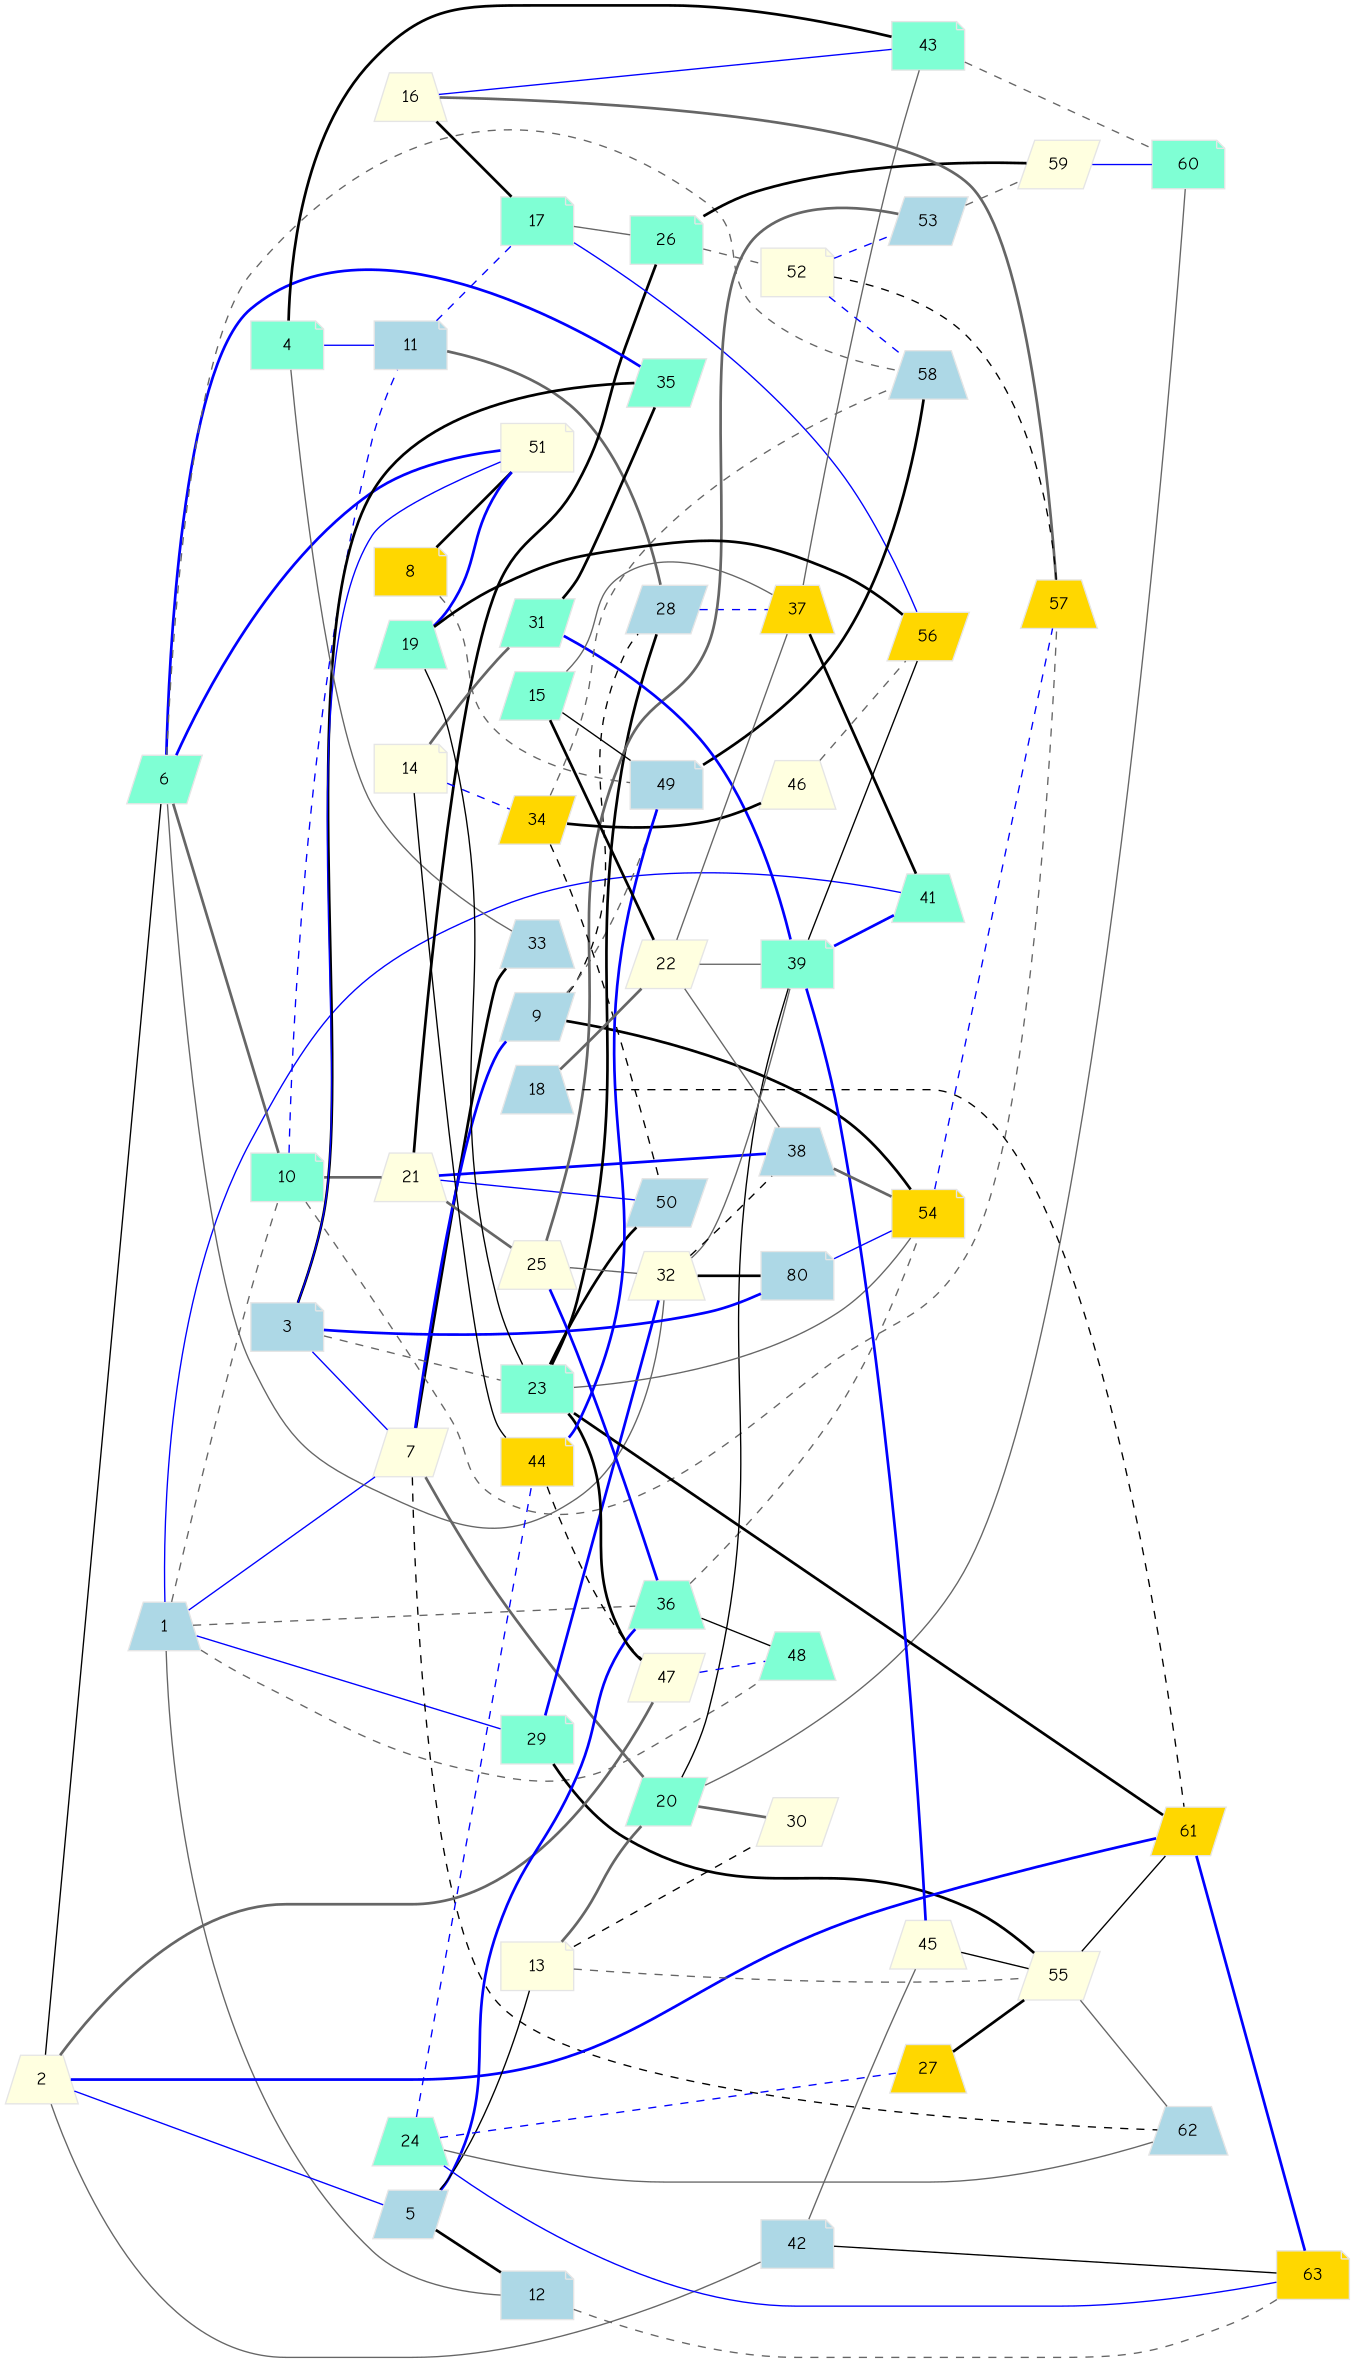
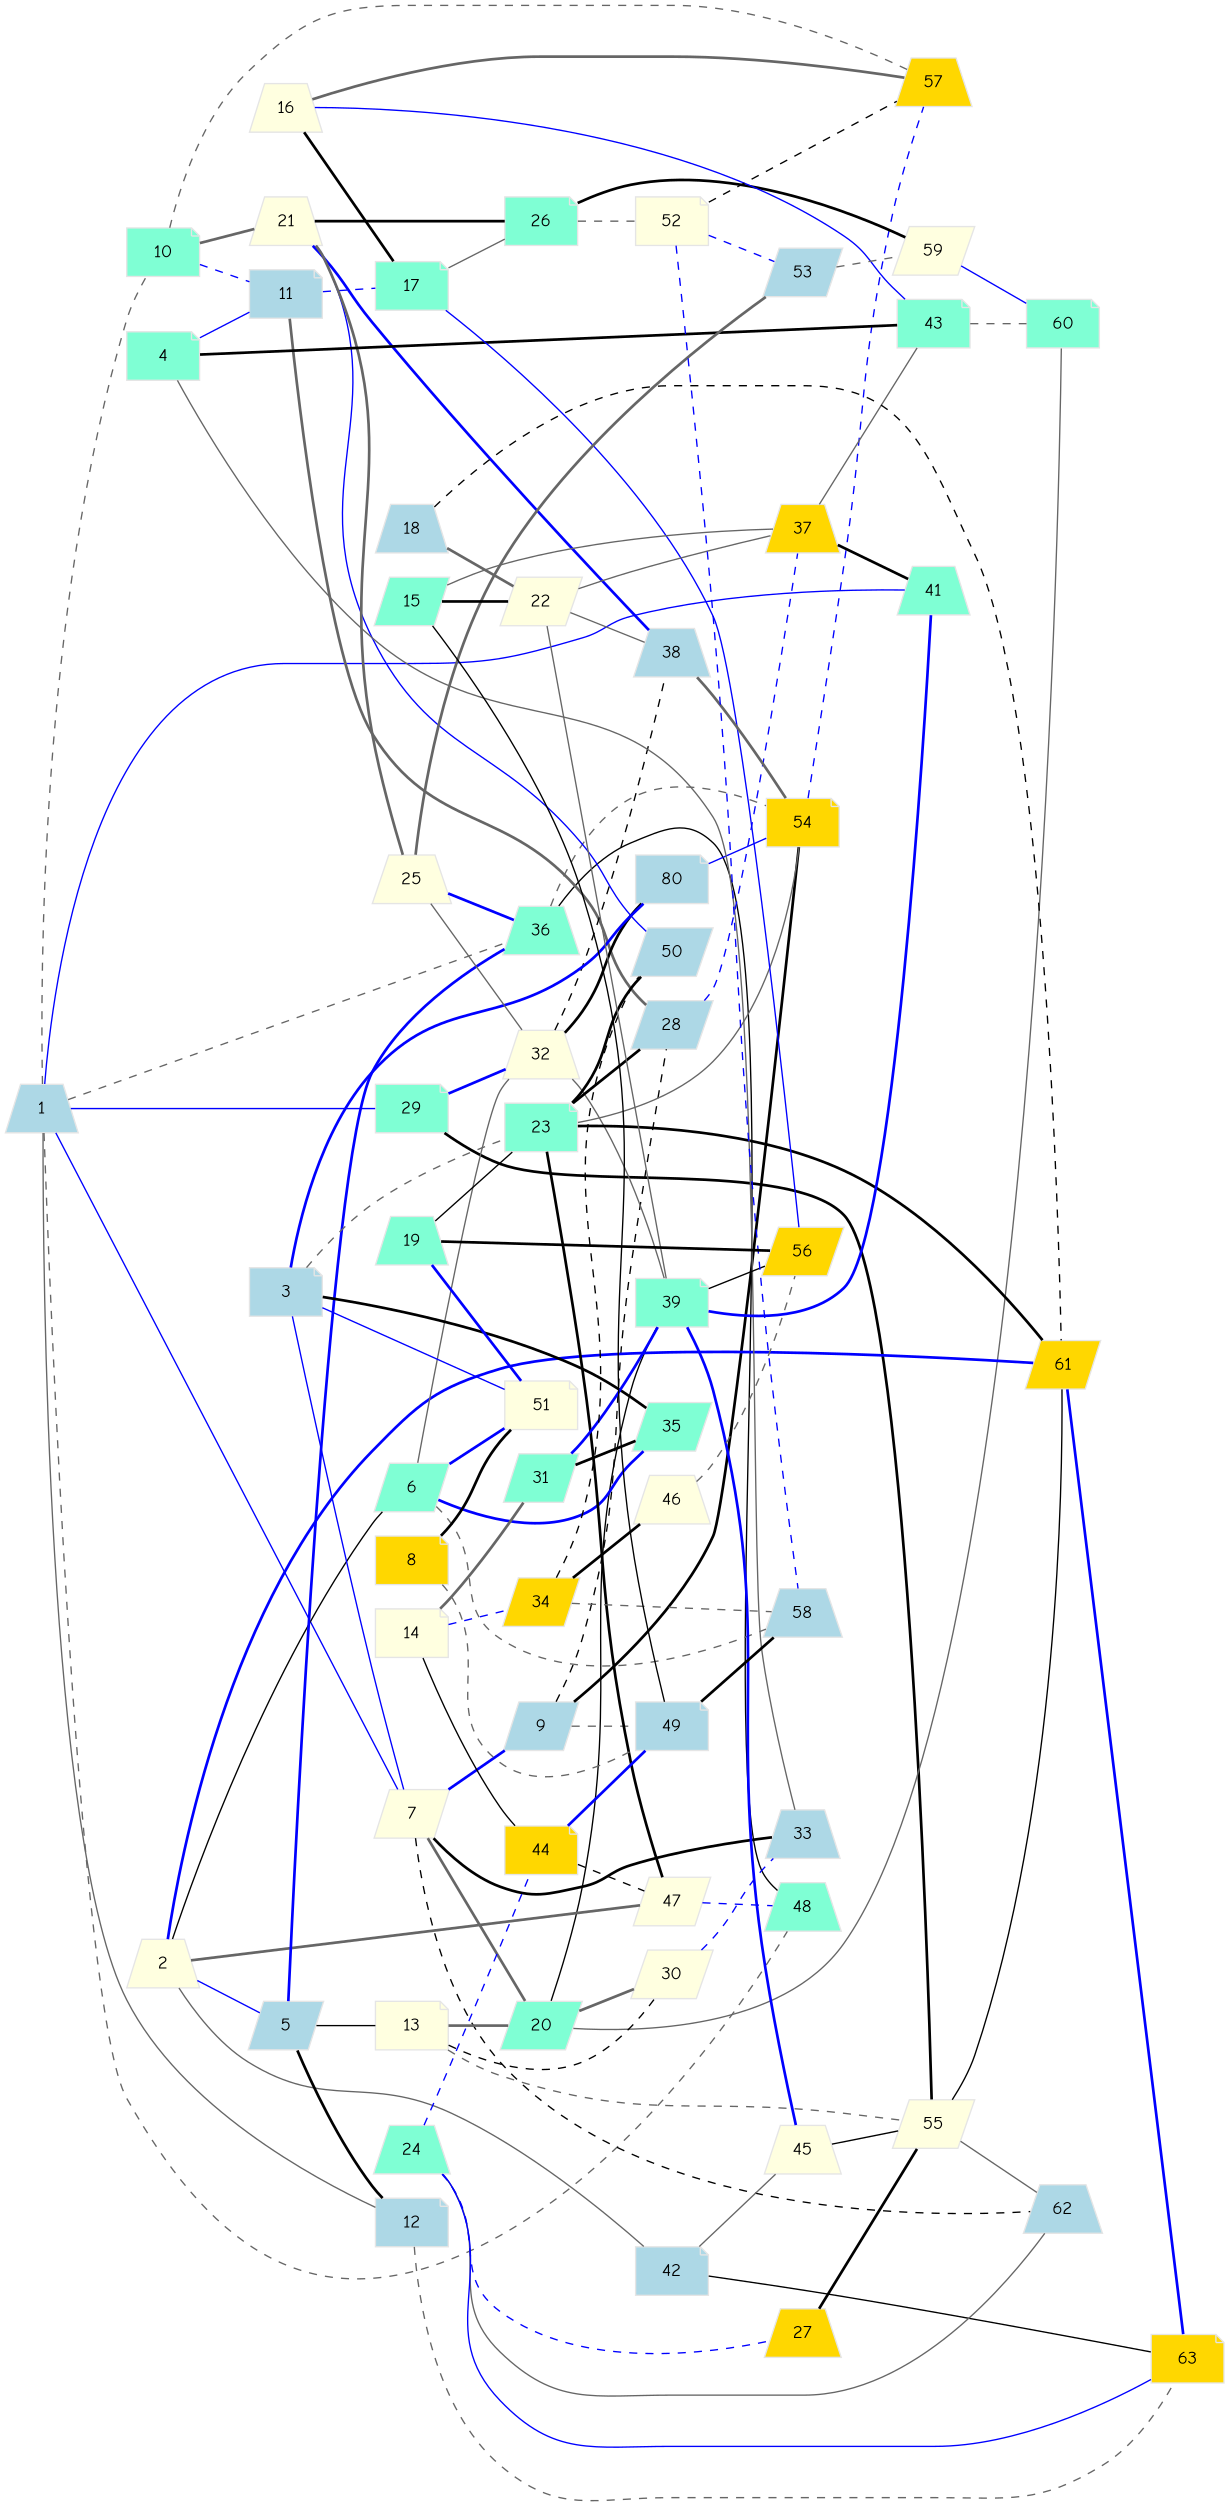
  graph {
    fontname="Comic Neue"
    rankdir=LR
    node [color=gray90 fillcolor=aquamarine fontname="Comic Neue" shape=note style=filled]
    edge [color=gray40 fontname="Comic Neue" style=bold]
    1 [fillcolor=lightblue shape=trapezium]
    7 [fillcolor=lightyellow shape=parallelogram]
    10
    12 [fillcolor=lightblue]
    29
    36 [shape=trapezium]
    41 [shape=trapezium]
    48 [shape=trapezium]
    33 [fillcolor=lightblue shape=trapezium]
    9 [fillcolor=lightblue shape=parallelogram]
    20 [shape=parallelogram]
    62 [fillcolor=lightblue shape=trapezium]
    11 [fillcolor=lightblue]
    21 [fillcolor=lightyellow shape=trapezium]
    57 [fillcolor=gold shape=trapezium]
    63 [fillcolor=gold]
    32 [fillcolor=lightyellow shape=trapezium]
    55 [fillcolor=lightyellow shape=parallelogram]
    54 [fillcolor=gold]
    2 [fillcolor=lightyellow shape=trapezium]
    5 [fillcolor=lightblue shape=parallelogram]
    6 [shape=parallelogram]
    42 [fillcolor=lightblue]
    47 [fillcolor=lightyellow shape=parallelogram]
    61 [fillcolor=gold shape=parallelogram]
    13 [fillcolor=lightyellow]
    35 [shape=parallelogram]
    51 [fillcolor=lightyellow]
    58 [fillcolor=lightblue shape=trapezium]
    45 [fillcolor=lightyellow shape=trapezium]
    3 [fillcolor=lightblue]
    23
    n33 [fillcolor=lightblue label=80]
    28 [fillcolor=lightblue shape=parallelogram]
    50 [fillcolor=lightblue shape=parallelogram]
    4
    43
    17
    60
    30 [fillcolor=lightyellow shape=parallelogram]
    39
    38 [fillcolor=lightblue shape=trapezium]
    49 [fillcolor=lightblue]
    8 [fillcolor=gold]
    37 [fillcolor=gold shape=trapezium]
    26
    25 [fillcolor=lightyellow shape=trapezium]
    56 [fillcolor=gold shape=parallelogram]
    14 [fillcolor=lightyellow]
    31 [shape=parallelogram]
    34 [fillcolor=gold shape=parallelogram]
    44 [fillcolor=gold]
    46 [fillcolor=lightyellow shape=trapezium]
    15 [shape=parallelogram]
    22 [fillcolor=lightyellow shape=parallelogram]
    16 [fillcolor=lightyellow shape=trapezium]
    52 [fillcolor=lightyellow]
    59 [fillcolor=lightyellow shape=parallelogram]
    18 [fillcolor=lightblue shape=trapezium]
    19 [shape=trapezium]
    53 [fillcolor=lightblue shape=parallelogram]
    24 [shape=trapezium]
    27 [fillcolor=gold shape=trapezium]
    1 -- 7 [color=blue style=solid]
    1 -- 10 [style=dashed]
    1 -- 12 [style=solid]
    1 -- 29 [color=blue style=solid]
    1 -- 36 [style=dashed]
    1 -- 41 [color=blue style=solid]
    1 -- 48 [style=dashed]
    7 -- 33 [color=black]
    7 -- 9 [color=blue]
    7 -- 20
    7 -- 62 [color=black style=dashed]
    10 -- 11 [color=blue style=dashed]
    10 -- 21
    10 -- 57 [style=dashed]
    12 -- 63 [style=dashed]
    29 -- 32 [color=blue]
    29 -- 55 [color=black]
    36 -- 48 [color=black style=solid]
    36 -- 54 [style=dashed]
    9 -- 54 [color=black]
    9 -- 28 [color=black style=dashed]
    9 -- 49 [style=dashed]
    20 -- 60 [style=solid]
    20 -- 30
    20 -- 39 [color=black style=solid]
    11 -- 28
    11 -- 17 [color=blue style=dashed]
    21 -- 50 [color=blue style=solid]
    21 -- 38 [color=blue]
    21 -- 26 [color=black]
    21 -- 25
    32 -- n33 [color=black]
    32 -- 39 [style=solid]
    32 -- 38 [color=black style=dashed]
    55 -- 62 [style=solid]
    55 -- 61 [color=black style=solid]
    54 -- 57 [color=blue style=dashed]
    2 -- 5 [color=blue style=solid]
    2 -- 6 [color=black style=solid]
    2 -- 42 [style=solid]
    2 -- 47
    2 -- 61 [color=blue]
    5 -- 12 [color=black]
    5 -- 36 [color=blue]
    5 -- 13 [color=black style=solid]
-   6 -- 10
    6 -- 32 [style=solid]
    6 -- 35 [color=blue]
    6 -- 51 [color=blue]
    6 -- 58 [style=dashed]
    42 -- 63 [color=black style=solid]
    42 -- 45 [style=solid]
    47 -- 48 [color=blue style=dashed]
    61 -- 63 [color=blue]
    13 -- 20
    13 -- 55 [style=dashed]
    13 -- 30 [color=black style=dashed]
    45 -- 55 [color=black style=solid]
    3 -- 7 [color=blue style=solid]
    3 -- 35 [color=black]
    3 -- 51 [color=blue style=solid]
    3 -- 23 [style=dashed]
    3 -- n33 [color=blue]
    23 -- 54 [style=solid]
    23 -- 47 [color=black]
    23 -- 61 [color=black]
    23 -- 28 [color=black]
    23 -- 50 [color=black]
    n33 -- 54 [color=blue style=solid]
    28 -- 37 [color=blue style=dashed]
    4 -- 33 [style=solid]
    4 -- 11 [color=blue style=solid]
    4 -- 43 [color=black]
    43 -- 60 [style=dashed]
    17 -- 26 [style=solid]
    17 -- 56 [color=blue style=solid]
+   30 -- 33 [color=blue style=dashed]
    39 -- 41 [color=blue]
    39 -- 45 [color=blue]
    39 -- 56 [color=black style=solid]
    38 -- 54
    49 -- 58 [color=black]
    8 -- 51 [color=black]
    8 -- 49 [style=dashed]
    37 -- 41 [color=black]
    37 -- 43 [style=solid]
    26 -- 52 [style=dashed]
    26 -- 59 [color=black]
    25 -- 36 [color=blue]
    25 -- 32 [style=solid]
    25 -- 53
    14 -- 31
    14 -- 34 [color=blue style=dashed]
    14 -- 44 [color=black style=solid]
    31 -- 35 [color=black]
    31 -- 39 [color=blue]
    34 -- 58 [style=dashed]
    34 -- 50 [color=black style=dashed]
    34 -- 46 [color=black]
    44 -- 47 [color=black style=dashed]
    44 -- 49 [color=blue]
    46 -- 56 [style=dashed]
    15 -- 49 [color=black style=solid]
    15 -- 37 [style=solid]
    15 -- 22 [color=black]
    22 -- 39 [style=solid]
    22 -- 38 [style=solid]
    22 -- 37 [style=solid]
    16 -- 57
    16 -- 43 [color=blue style=solid]
    16 -- 17 [color=black]
    52 -- 57 [color=black style=dashed]
    52 -- 58 [color=blue style=dashed]
    52 -- 53 [color=blue style=dashed]
    59 -- 60 [color=blue style=solid]
    18 -- 61 [color=black style=dashed]
    18 -- 22
    19 -- 51 [color=blue]
    19 -- 23 [color=black style=solid]
    19 -- 56 [color=black]
    53 -- 59 [style=dashed]
    24 -- 62 [style=solid]
    24 -- 63 [color=blue style=solid]
    24 -- 44 [color=blue style=dashed]
    24 -- 27 [color=blue style=dashed]
    27 -- 55 [color=black]
  }
